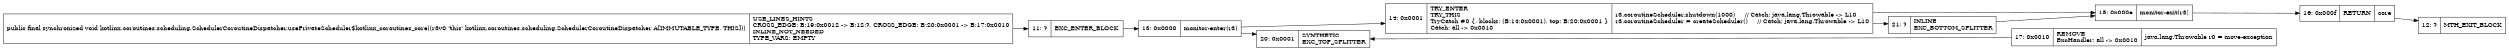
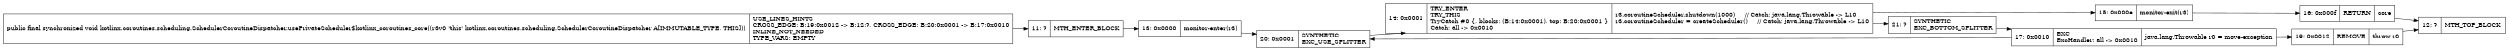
  digraph {
    rankdir=LR
    node [shape=record]
-   n1 [label="{11\:\ ?|EXC_ENTER_BLOCK\l}"]
+   n1 [label="{11\:\ ?|MTH_ENTER_BLOCK\l}"]
    n2 [label="{13\:\ 0x0000|monitor\-enter(r3)\l}"]
-   n3 [label="{20\:\ 0x0001|SYNTHETIC\lEXC_TOP_SPLITTER\l}"]
+   n3 [label="{20\:\ 0x0001|SYNTHETIC\lEXC_USE_SPLITTER\l}"]
    n4 [label="{14\:\ 0x0001|TRY_ENTER\lTRY_THIS\lTryCatch #0 \{, blocks: (B:14:0x0001), top: B:20:0x0001 \}\lCatch: all \-\> 0x0010\l|r3.coroutineScheduler.shutdown(1000)     \/\/ Catch: java.lang.Throwable \-\> L10\lr3.coroutineScheduler = createScheduler()     \/\/ Catch: java.lang.Throwable \-\> L10\l}"]
    n5 [label="{15\:\ 0x000e|monitor\-exit(r3)\l}"]
-   n6 [label="{21\:\ ?|INLINE\lEXC_BOTTOM_SPLITTER\l}"]
-   n7 [label="{17\:\ 0x0010|REMOVE\lExcHandler: all \-\> 0x0010\l|java.lang.Throwable r0 = move\-exception\l}"]
+   n6 [label="{21\:\ ?|SYNTHETIC\lEXC_BOTTOM_SPLITTER\l}"]
+   n7 [label="{17\:\ 0x0010|EXC\lExcHandler: all \-\> 0x0010\l|java.lang.Throwable r0 = move\-exception\l}"]
+   n8 [label="{19\:\ 0x0012|REMOVE\l|throw r0\l}"]
    n9 [label="{16\:\ 0x000f|RETURN\l|core\l}"]
-   n10 [label="{12\:\ ?|MTH_EXIT_BLOCK\l}"]
+   n10 [label="{12\:\ ?|MTH_TOP_BLOCK\l}"]
    n11 [label="{public final synchronized void kotlinx.coroutines.scheduling.SchedulerCoroutineDispatcher.usePrivateScheduler$kotlinx_coroutines_core((r3v0 'this' kotlinx.coroutines.scheduling.SchedulerCoroutineDispatcher A[IMMUTABLE_TYPE, THIS]))  | USE_LINES_HINTS\lCROSS_EDGE: B:19:0x0012 \-\> B:12:?, CROSS_EDGE: B:20:0x0001 \-\> B:17:0x0010\lINLINE_NOT_NEEDED\lTYPE_VARS: EMPTY\l}"]
    n1 -> n2
    n2 -> n3
-   n2 -> n4
+   n3 -> n4
    n4 -> n5
    n4 -> n6
    n5 -> n9
-   n6 -> n5
+   n6 -> n7
    n7 -> n3
+   n7 -> n8
+   n8 -> n10
    n9 -> n10
    n11 -> n1
  }
